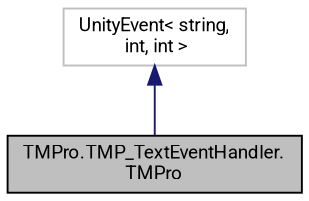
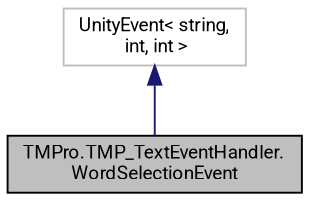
  digraph {
    fontname=Roboto
    node [fontname=Roboto fontsize=10 shape=record style=filled]
-   n1 [color=black fillcolor=grey75 fontcolor=black height=0.2 label="TMPro.TMP_TextEventHandler.\lTMPro" width=0.4]
+   n1 [color=black fillcolor=grey75 fontcolor=black height=0.2 label="TMPro.TMP_TextEventHandler.\lWordSelectionEvent" width=0.4]
    n2 [color=grey75 fillcolor=white height=0.2 label="UnityEvent\< string,\l int, int \>" width=0.4]
    n2 -> n1 [color=midnightblue dir=back fontname=Roboto fontsize=10 labelfontname=Helvetica labelfontsize=10 style=solid]
  }
